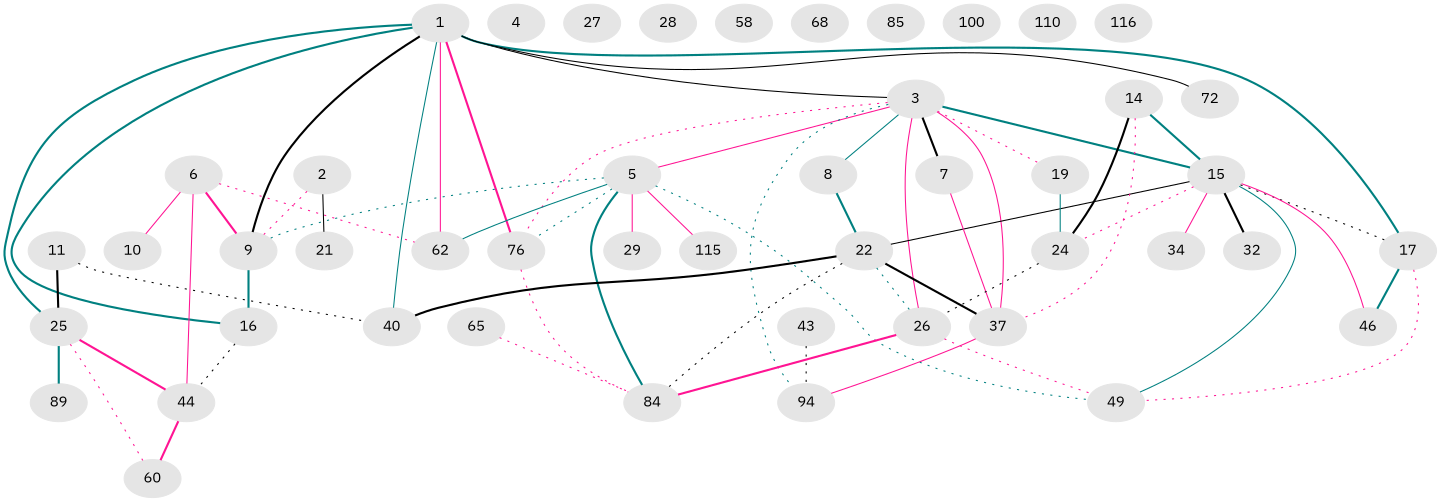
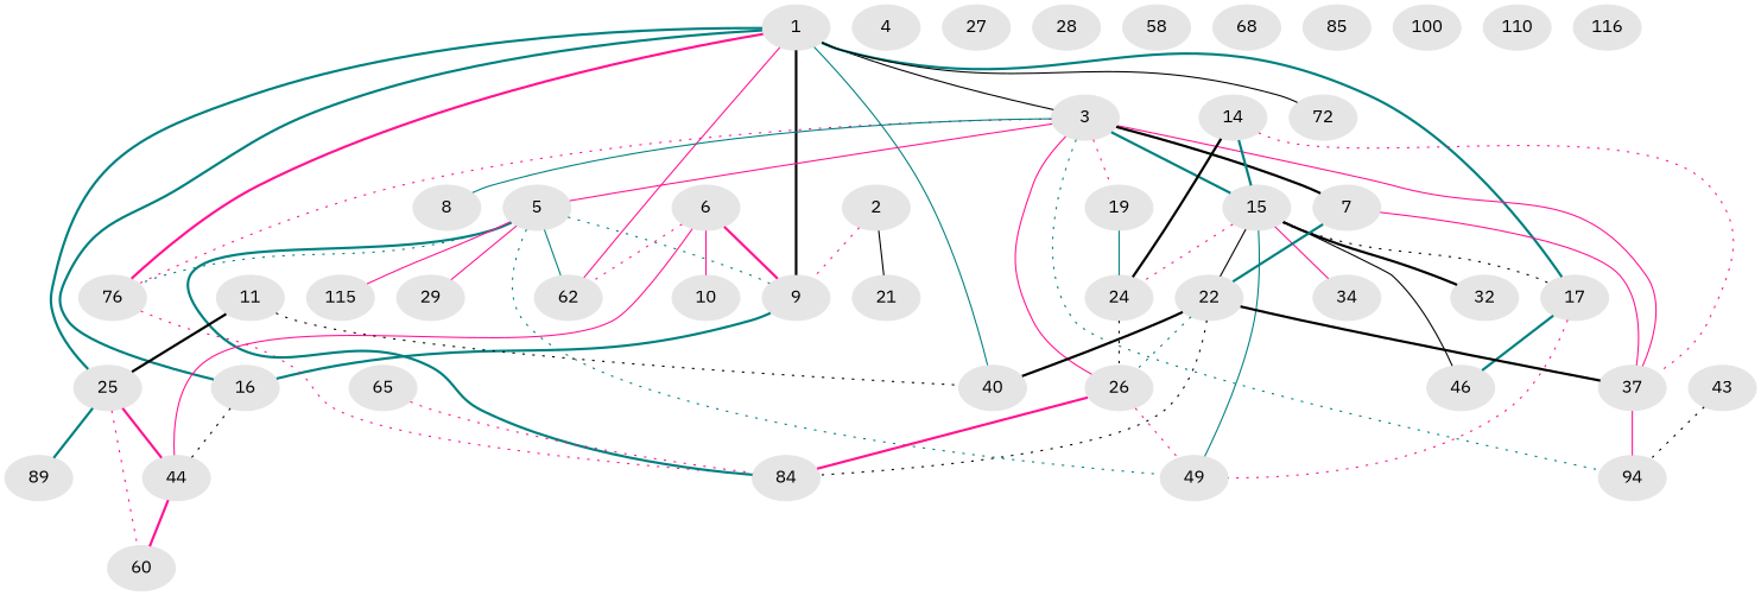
  graph {
    fontname="IBM Plex Sans"
    node [color=gray90 fontname="IBM Plex Sans" style=filled]
    edge [color=deeppink fontname="IBM Plex Sans" style=bold]
    1 [super="+73+64+47"]
    3 [super="+118+98+12"]
    9 [super="+61"]
    16 [super="+74+35"]
    17 [super="+88"]
    25 [super="+39+33"]
    40 [super="+50"]
    62 [super="+81"]
    72 [super="+91"]
    76 [super="+103"]
    5 [super="+69+23"]
    8
    15 [super="+102+55+41+82"]
    19 [super="+80+99"]
    26 [super="+52"]
    37 [super="+75+63+78"]
    94 [super="+104+95"]
    7
    44 [super="+59"]
    49 [super="+112"]
    46
    60 [super="+111"]
    89
    84 [super="+108"]
    2 [super="+96+13"]
    21
    29
    115
    22 [super="+53+79"]
    24 [super="+31"]
    32 [super="+48+56"]
    34 [super="+38"]
    4
    6 [super="+54+20"]
    10
    11 [super="+18"]
    14 [super="+42"]
    27
    28
    43
    58
    65 [super="+106"]
    68
    85
    100
    110
    116
    1 -- 3 [color=black style=solid]
    1 -- 9 [color=black]
    1 -- 16 [color=teal]
    1 -- 17 [color=teal]
    1 -- 25 [color=teal]
    1 -- 40 [color=teal style=solid]
    1 -- 62 [style=solid]
    1 -- 72 [color=black style=solid]
    1 -- 76
    3 -- 76 [style=dotted]
    3 -- 5 [style=solid weight=2]
    3 -- 8 [color=teal style=solid]
    3 -- 15 [color=teal weight=3]
    3 -- 19 [style=dotted weight=2]
    3 -- 26 [style=solid]
    3 -- 37 [style=solid]
    3 -- 94 [color=teal style=dotted]
    3 -- 7 [color=black]
    9 -- 16 [color=teal]
    16 -- 44 [color=black style=dotted]
    17 -- 49 [style=dotted]
    17 -- 46 [color=teal]
    25 -- 44
    25 -- 60 [style=dotted]
    25 -- 89 [color=teal]
    76 -- 84 [style=dotted]
    5 -- 9 [color=teal style=dotted]
    5 -- 62 [color=teal style=solid]
    5 -- 76 [color=teal style=dotted]
    5 -- 49 [color=teal style=dotted]
    5 -- 84 [color=teal]
    5 -- 29 [style=solid]
    5 -- 115 [style=solid]
-   8 -- 22 [color=teal]
+   7 -- 22 [color=teal]
    15 -- 17 [color=black style=dotted]
    15 -- 49 [color=teal style=solid]
-   15 -- 46 [style=solid]
+   15 -- 46 [color=black style=solid]
    15 -- 22 [color=black style=solid]
    15 -- 24 [style=dotted]
    15 -- 32 [color=black]
    15 -- 34 [style=solid]
    19 -- 24 [color=teal style=solid]
    26 -- 49 [style=dotted]
    26 -- 84
    37 -- 94 [style=solid]
    7 -- 37 [style=solid]
    44 -- 60
    2 -- 9 [style=dotted]
    2 -- 21 [color=black style=solid]
    22 -- 40 [color=black weight=2]
    22 -- 26 [color=teal style=dotted]
    22 -- 37 [color=black weight=2]
    22 -- 84 [color=black style=dotted weight=2]
    24 -- 26 [color=black style=dotted]
    6 -- 9
    6 -- 62 [style=dotted]
    6 -- 44 [style=solid]
    6 -- 10 [style=solid]
    11 -- 25 [color=black]
    11 -- 40 [color=black style=dotted]
    14 -- 15 [color=teal]
    14 -- 37 [style=dotted]
    14 -- 24 [color=black]
    43 -- 94 [color=black style=dotted]
    65 -- 84 [style=dotted]
  }
